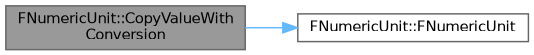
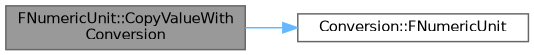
  digraph {
    rankdir=LR
    node [fontname=Helvetica fontsize=10 shape=box style=filled]
    n1 [color=gray40 fillcolor=grey60 fontcolor=black height=0.2 label="FNumericUnit::CopyValueWith\lConversion" width=0.4]
-   n2 [color=grey40 fillcolor=white height=0.2 label="FNumericUnit::FNumericUnit" width=0.4]
+   n2 [color=grey40 fillcolor=white height=0.2 label="Conversion::FNumericUnit" width=0.4]
    n1 -> n2 [color=steelblue1 fontname=Helvetica fontsize=10 labelfontname=Helvetica labelfontsize=10 style=solid]
  }
